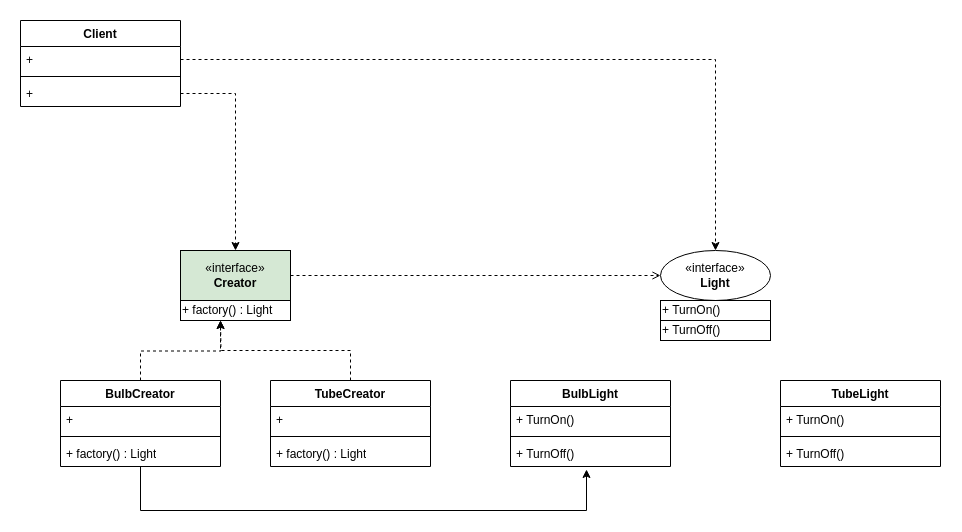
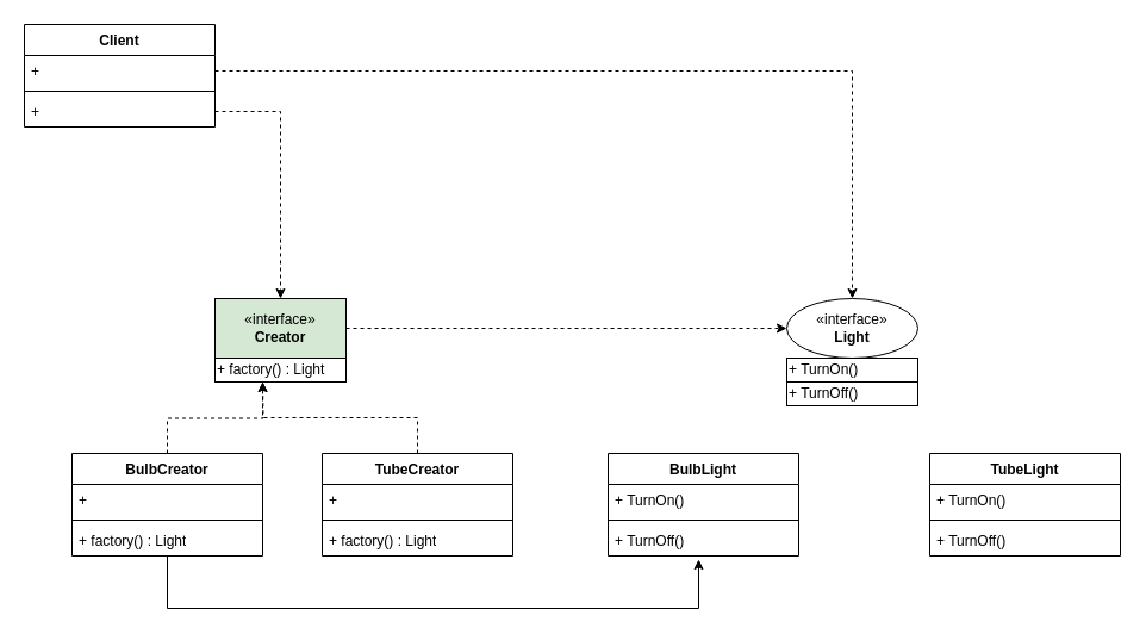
  <mxCell id="0" />
  <mxCell id="1" parent="0" />
  <mxCell id="2" value="Client" style="swimlane;fontStyle=1;align=center;verticalAlign=top;childLayout=stackLayout;horizontal=1;startSize=26;horizontalStack=0;resizeParent=1;resizeParentMax=0;resizeLast=0;collapsible=1;marginBottom=0;whiteSpace=wrap;html=1;" parent="1" vertex="1"><mxGeometry x="20" y="20" width="160" height="86" as="geometry" /></mxCell>
  <mxCell id="3" value="+&amp;nbsp;" style="text;strokeColor=none;fillColor=none;align=left;verticalAlign=top;spacingLeft=4;spacingRight=4;overflow=hidden;rotatable=0;points=[[0,0.5],[1,0.5]];portConstraint=eastwest;whiteSpace=wrap;html=1;" parent="2" vertex="1"><mxGeometry y="26" width="160" height="26" as="geometry" /></mxCell>
  <mxCell id="4" value="" style="line;strokeWidth=1;fillColor=none;align=left;verticalAlign=middle;spacingTop=-1;spacingLeft=3;spacingRight=3;rotatable=0;labelPosition=right;points=[];portConstraint=eastwest;strokeColor=inherit;" parent="2" vertex="1"><mxGeometry y="52" width="160" height="8" as="geometry" /></mxCell>
  <mxCell id="5" value="+&amp;nbsp;" style="text;strokeColor=none;fillColor=none;align=left;verticalAlign=top;spacingLeft=4;spacingRight=4;overflow=hidden;rotatable=0;points=[[0,0.5],[1,0.5]];portConstraint=eastwest;whiteSpace=wrap;html=1;" parent="2" vertex="1"><mxGeometry y="60" width="160" height="26" as="geometry" /></mxCell>
  <mxCell id="6" value="" style="group" parent="1" vertex="1" connectable="0"><mxGeometry x="180" y="250" width="110" height="70" as="geometry" /></mxCell>
  <mxCell id="7" value="«interface»&lt;br&gt;&lt;b&gt;Creator&lt;/b&gt;" style="html=1;whiteSpace=wrap;fillColor=#d5e8d4;" parent="6" vertex="1"><mxGeometry width="110" height="50" as="geometry" /></mxCell>
  <mxCell id="8" value="+ factory() : Light" style="html=1;whiteSpace=wrap;align=left;" parent="6" vertex="1"><mxGeometry y="50" width="110" height="20" as="geometry" /></mxCell>
  <mxCell id="9" style="edgeStyle=orthogonalEdgeStyle;rounded=0;orthogonalLoop=1;jettySize=auto;html=1;exitX=1;exitY=0.5;exitDx=0;exitDy=0;entryX=0.5;entryY=0;entryDx=0;entryDy=0;dashed=1;" parent="1" source="3" target="18" edge="1"><mxGeometry relative="1" as="geometry" /></mxCell>
  <mxCell id="10" style="edgeStyle=orthogonalEdgeStyle;rounded=0;orthogonalLoop=1;jettySize=auto;html=1;entryX=0.5;entryY=0;entryDx=0;entryDy=0;dashed=1;" parent="1" source="5" target="7" edge="1"><mxGeometry relative="1" as="geometry" /></mxCell>
  <mxCell id="11" style="edgeStyle=orthogonalEdgeStyle;rounded=0;orthogonalLoop=1;jettySize=auto;html=1;dashed=1;" parent="1" source="12" edge="1"><mxGeometry relative="1" as="geometry"><mxPoint x="220" y="320" as="targetPoint" /></mxGeometry></mxCell>
  <mxCell id="12" value="BulbCreator" style="swimlane;fontStyle=1;align=center;verticalAlign=top;childLayout=stackLayout;horizontal=1;startSize=26;horizontalStack=0;resizeParent=1;resizeParentMax=0;resizeLast=0;collapsible=1;marginBottom=0;whiteSpace=wrap;html=1;" parent="1" vertex="1"><mxGeometry x="60" y="380" width="160" height="86" as="geometry" /></mxCell>
  <mxCell id="13" value="+" style="text;strokeColor=none;fillColor=none;align=left;verticalAlign=top;spacingLeft=4;spacingRight=4;overflow=hidden;rotatable=0;points=[[0,0.5],[1,0.5]];portConstraint=eastwest;whiteSpace=wrap;html=1;" parent="12" vertex="1"><mxGeometry y="26" width="160" height="26" as="geometry" /></mxCell>
  <mxCell id="14" value="" style="line;strokeWidth=1;fillColor=none;align=left;verticalAlign=middle;spacingTop=-1;spacingLeft=3;spacingRight=3;rotatable=0;labelPosition=right;points=[];portConstraint=eastwest;strokeColor=inherit;" parent="12" vertex="1"><mxGeometry y="52" width="160" height="8" as="geometry" /></mxCell>
  <mxCell id="15" value="+ factory() : Light" style="text;strokeColor=none;fillColor=none;align=left;verticalAlign=top;spacingLeft=4;spacingRight=4;overflow=hidden;rotatable=0;points=[[0,0.5],[1,0.5]];portConstraint=eastwest;whiteSpace=wrap;html=1;" parent="12" vertex="1"><mxGeometry y="60" width="160" height="26" as="geometry" /></mxCell>
  <mxCell id="16" value="" style="group" parent="1" vertex="1" connectable="0"><mxGeometry x="660" y="250" width="110" height="90" as="geometry" /></mxCell>
  <mxCell id="17" value="" style="group" parent="16" vertex="1" connectable="0"><mxGeometry width="110" height="70" as="geometry" /></mxCell>
  <mxCell id="18" value="«interface»&lt;br&gt;&lt;b&gt;Light&lt;/b&gt;" style="ellipse;html=1;whiteSpace=wrap;" parent="17" vertex="1"><mxGeometry width="110" height="50" as="geometry" /></mxCell>
  <mxCell id="19" value="+ TurnOn()&amp;nbsp;" style="html=1;whiteSpace=wrap;align=left;" parent="17" vertex="1"><mxGeometry y="50" width="110" height="20" as="geometry" /></mxCell>
  <mxCell id="20" value="+ TurnOff()&amp;nbsp;" style="html=1;whiteSpace=wrap;align=left;" parent="16" vertex="1"><mxGeometry y="70" width="110" height="20" as="geometry" /></mxCell>
  <mxCell id="21" value="TubeCreator" style="swimlane;fontStyle=1;align=center;verticalAlign=top;childLayout=stackLayout;horizontal=1;startSize=26;horizontalStack=0;resizeParent=1;resizeParentMax=0;resizeLast=0;collapsible=1;marginBottom=0;whiteSpace=wrap;html=1;" parent="1" vertex="1"><mxGeometry x="270" y="380" width="160" height="86" as="geometry" /></mxCell>
  <mxCell id="22" value="+&amp;nbsp;" style="text;strokeColor=none;fillColor=none;align=left;verticalAlign=top;spacingLeft=4;spacingRight=4;overflow=hidden;rotatable=0;points=[[0,0.5],[1,0.5]];portConstraint=eastwest;whiteSpace=wrap;html=1;" parent="21" vertex="1"><mxGeometry y="26" width="160" height="26" as="geometry" /></mxCell>
  <mxCell id="23" value="" style="line;strokeWidth=1;fillColor=none;align=left;verticalAlign=middle;spacingTop=-1;spacingLeft=3;spacingRight=3;rotatable=0;labelPosition=right;points=[];portConstraint=eastwest;strokeColor=inherit;" parent="21" vertex="1"><mxGeometry y="52" width="160" height="8" as="geometry" /></mxCell>
  <mxCell id="24" value="+ factory() : Light" style="text;strokeColor=none;fillColor=none;align=left;verticalAlign=top;spacingLeft=4;spacingRight=4;overflow=hidden;rotatable=0;points=[[0,0.5],[1,0.5]];portConstraint=eastwest;whiteSpace=wrap;html=1;" parent="21" vertex="1"><mxGeometry y="60" width="160" height="26" as="geometry" /></mxCell>
  <mxCell id="25" value="BulbLight" style="swimlane;fontStyle=1;align=center;verticalAlign=top;childLayout=stackLayout;horizontal=1;startSize=26;horizontalStack=0;resizeParent=1;resizeParentMax=0;resizeLast=0;collapsible=1;marginBottom=0;whiteSpace=wrap;html=1;" parent="1" vertex="1"><mxGeometry x="510" y="380" width="160" height="86" as="geometry" /></mxCell>
  <mxCell id="26" value="+ TurnOn()&amp;nbsp;" style="text;strokeColor=none;fillColor=none;align=left;verticalAlign=top;spacingLeft=4;spacingRight=4;overflow=hidden;rotatable=0;points=[[0,0.5],[1,0.5]];portConstraint=eastwest;whiteSpace=wrap;html=1;" parent="25" vertex="1"><mxGeometry y="26" width="160" height="26" as="geometry" /></mxCell>
  <mxCell id="27" value="" style="line;strokeWidth=1;fillColor=none;align=left;verticalAlign=middle;spacingTop=-1;spacingLeft=3;spacingRight=3;rotatable=0;labelPosition=right;points=[];portConstraint=eastwest;strokeColor=inherit;" parent="25" vertex="1"><mxGeometry y="52" width="160" height="8" as="geometry" /></mxCell>
  <mxCell id="28" value="+ TurnOff()&amp;nbsp;" style="text;strokeColor=none;fillColor=none;align=left;verticalAlign=top;spacingLeft=4;spacingRight=4;overflow=hidden;rotatable=0;points=[[0,0.5],[1,0.5]];portConstraint=eastwest;whiteSpace=wrap;html=1;" parent="25" vertex="1"><mxGeometry y="60" width="160" height="26" as="geometry" /></mxCell>
  <mxCell id="29" value="TubeLight" style="swimlane;fontStyle=1;align=center;verticalAlign=top;childLayout=stackLayout;horizontal=1;startSize=26;horizontalStack=0;resizeParent=1;resizeParentMax=0;resizeLast=0;collapsible=1;marginBottom=0;whiteSpace=wrap;html=1;" parent="1" vertex="1"><mxGeometry x="780" y="380" width="160" height="86" as="geometry" /></mxCell>
  <mxCell id="30" value="+ TurnOn()&amp;nbsp;" style="text;strokeColor=none;fillColor=none;align=left;verticalAlign=top;spacingLeft=4;spacingRight=4;overflow=hidden;rotatable=0;points=[[0,0.5],[1,0.5]];portConstraint=eastwest;whiteSpace=wrap;html=1;" parent="29" vertex="1"><mxGeometry y="26" width="160" height="26" as="geometry" /></mxCell>
  <mxCell id="31" value="" style="line;strokeWidth=1;fillColor=none;align=left;verticalAlign=middle;spacingTop=-1;spacingLeft=3;spacingRight=3;rotatable=0;labelPosition=right;points=[];portConstraint=eastwest;strokeColor=inherit;" parent="29" vertex="1"><mxGeometry y="52" width="160" height="8" as="geometry" /></mxCell>
  <mxCell id="32" value="+ TurnOff()&amp;nbsp;" style="text;strokeColor=none;fillColor=none;align=left;verticalAlign=top;spacingLeft=4;spacingRight=4;overflow=hidden;rotatable=0;points=[[0,0.5],[1,0.5]];portConstraint=eastwest;whiteSpace=wrap;html=1;" parent="29" vertex="1"><mxGeometry y="60" width="160" height="26" as="geometry" /></mxCell>
- <mxCell id="33" style="edgeStyle=orthogonalEdgeStyle;rounded=0;orthogonalLoop=1;jettySize=auto;html=1;entryX=0;entryY=0.5;entryDx=0;entryDy=0;dashed=1;endArrow=open;" parent="1" source="7" target="18" edge="1"><mxGeometry relative="1" as="geometry" /></mxCell>
+ <mxCell id="33" style="edgeStyle=orthogonalEdgeStyle;rounded=0;orthogonalLoop=1;jettySize=auto;html=1;entryX=0;entryY=0.5;entryDx=0;entryDy=0;dashed=1;" parent="1" source="7" target="18" edge="1"><mxGeometry relative="1" as="geometry" /></mxCell>
  <mxCell id="34" style="edgeStyle=orthogonalEdgeStyle;rounded=0;orthogonalLoop=1;jettySize=auto;html=1;exitX=0.5;exitY=0;exitDx=0;exitDy=0;entryX=0.364;entryY=1;entryDx=0;entryDy=0;entryPerimeter=0;dashed=1;" parent="1" source="21" target="8" edge="1"><mxGeometry relative="1" as="geometry" /></mxCell>
  <mxCell id="35" style="edgeStyle=orthogonalEdgeStyle;rounded=0;orthogonalLoop=1;jettySize=auto;html=1;entryX=0.475;entryY=1.115;entryDx=0;entryDy=0;entryPerimeter=0;" edge="1" parent="1" source="12" target="28"><mxGeometry relative="1" as="geometry"><Array as="points"><mxPoint x="140" y="510" /><mxPoint x="586" y="510" /></Array></mxGeometry></mxCell>
